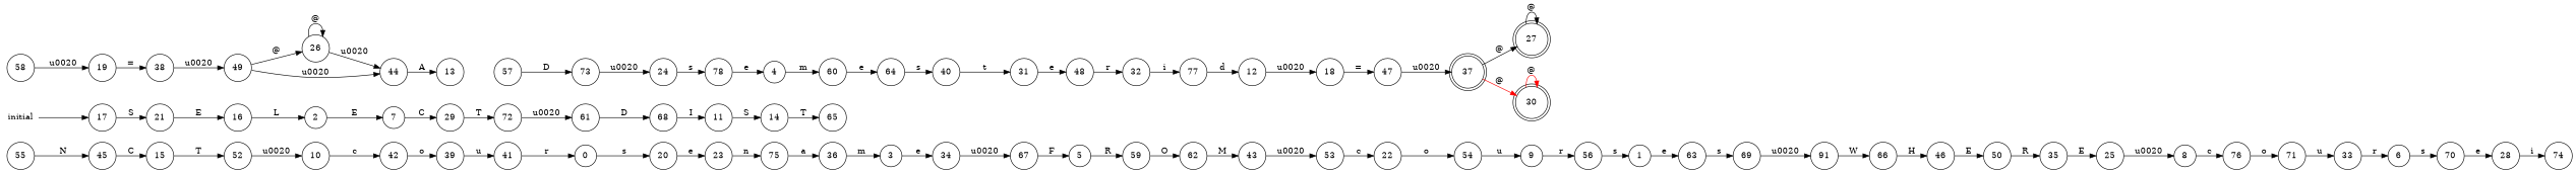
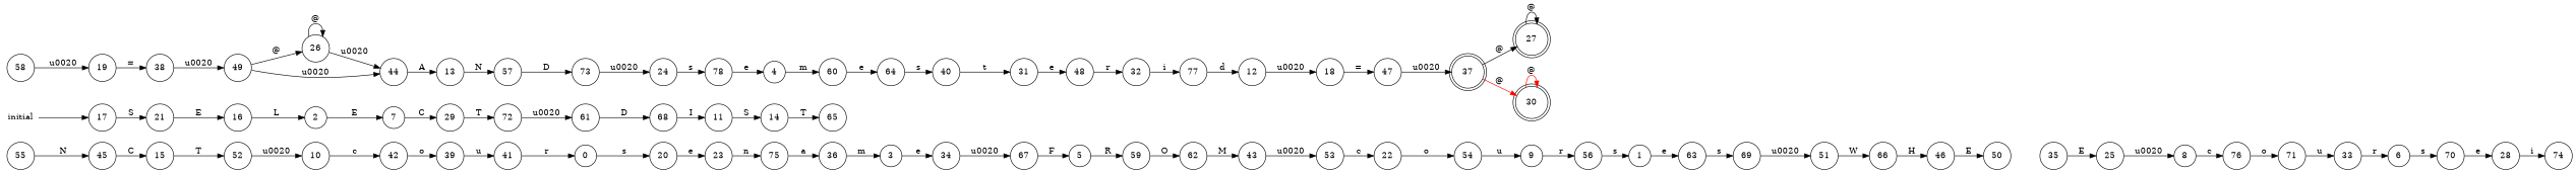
  digraph {
    rankdir=LR
    node [shape=circle]
    0
    20
    23
    75
    1
    63
    69
-   51 [label=91]
+   51
    2
    7
    29
    72
    3
    34
    67
    5
    4
    60
    64
    40
    59
    62
    43
    6
    70
    28
    74
    61
    8
    76
    71
    33
    9
    56
    10
    42
    39
    41
    11
    14
    65
    12
    18
    47
    37 [shape=doublecircle]
    13
    57
    73
    24
    55
    45
    15
    52
    16
    17
    21
    initial [shape=plaintext]
    27 [shape=doublecircle]
    30 [shape=doublecircle]
    19
    38
    49
    26
    44
    36
    22
    54
    78
    25
    58
    68
    31
    48
    32
    77
    35
    53
    46
    50
    66
    0 -> 20 [label=s]
    20 -> 23 [label=e]
    23 -> 75 [label=n]
    75 -> 36 [label=a]
    1 -> 63 [label=e]
    63 -> 69 [label=s]
    69 -> 51 [label="\u0020"]
    51 -> 66 [label=W]
    2 -> 7 [label=E]
    7 -> 29 [label=C]
    29 -> 72 [label=T]
    72 -> 61 [label="\u0020"]
    3 -> 34 [label=e]
    34 -> 67 [label="\u0020"]
    67 -> 5 [label=F]
    5 -> 59 [label=R]
    4 -> 60 [label=m]
    60 -> 64 [label=e]
    64 -> 40 [label=s]
    40 -> 31 [label=t]
    59 -> 62 [label=O]
    62 -> 43 [label=M]
    43 -> 53 [label="\u0020"]
    6 -> 70 [label=s]
    70 -> 28 [label=e]
    28 -> 74 [label=i]
    61 -> 68 [label=D]
    8 -> 76 [label=c]
    76 -> 71 [label=o]
    71 -> 33 [label=u]
    33 -> 6 [label=r]
    9 -> 56 [label=r]
    56 -> 1 [label=s]
    10 -> 42 [label=c]
    42 -> 39 [label=o]
    39 -> 41 [label=u]
    41 -> 0 [label=r]
    11 -> 14 [label=S]
    14 -> 65 [label=T]
    12 -> 18 [label="\u0020"]
    18 -> 47 [label="="]
    47 -> 37 [label="\u0020"]
    37 -> 27 [label="@"]
    37 -> 30 [color=red label="@"]
+   13 -> 57 [label=N]
    57 -> 73 [label=D]
    73 -> 24 [label="\u0020"]
    24 -> 78 [label=s]
    55 -> 45 [label=N]
    45 -> 15 [label=C]
    15 -> 52 [label=T]
    52 -> 10 [label="\u0020"]
    16 -> 2 [label=L]
    17 -> 21 [label=S]
    21 -> 16 [label=E]
    initial -> 17
    27 -> 27 [label="@"]
    30 -> 30 [color=red label="@"]
    19 -> 38 [label="="]
    38 -> 49 [label="\u0020"]
    49 -> 26 [label="@"]
    49 -> 44 [label="\u0020"]
    26 -> 26 [label="@"]
    26 -> 44 [label="\u0020"]
    44 -> 13 [label=A]
    36 -> 3 [label=m]
    22 -> 54 [label=o]
    54 -> 9 [label=u]
    78 -> 4 [label=e]
    25 -> 8 [label="\u0020"]
    58 -> 19 [label="\u0020"]
    68 -> 11 [label=I]
    31 -> 48 [label=e]
    48 -> 32 [label=r]
    32 -> 77 [label=i]
    77 -> 12 [label=d]
    35 -> 25 [label=E]
    53 -> 22 [label=c]
    46 -> 50 [label=E]
-   50 -> 35 [label=R]
    66 -> 46 [label=H]
  }
